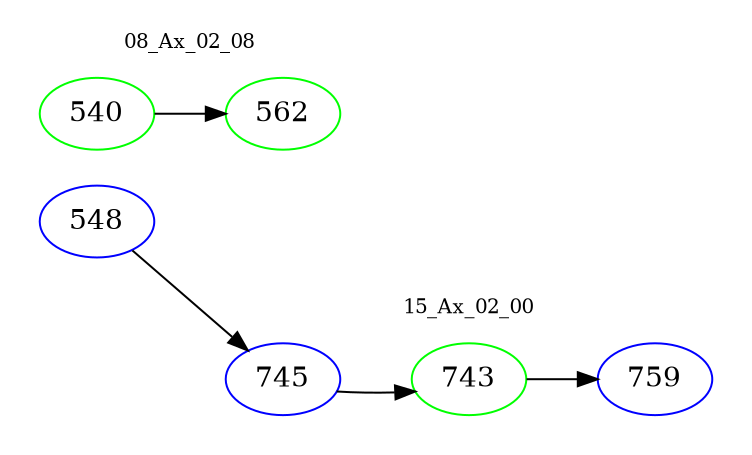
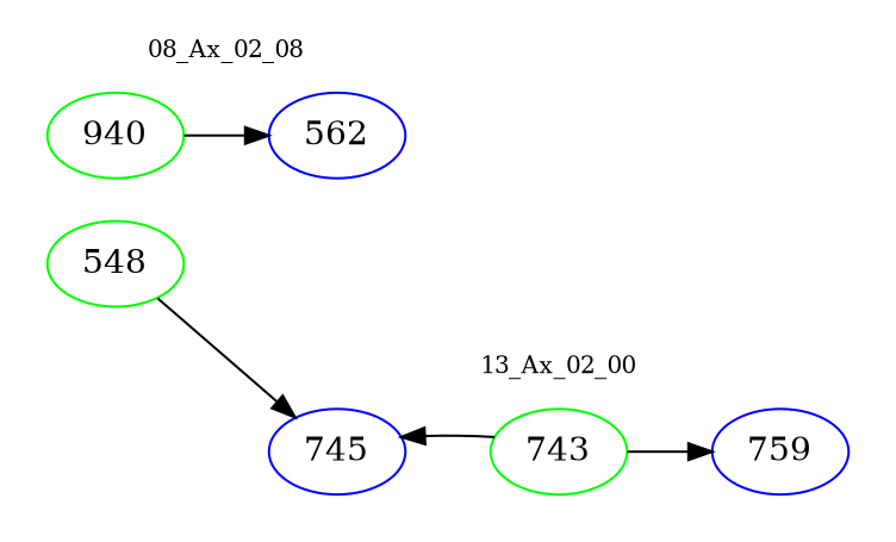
  digraph {
    rankdir=LR
    node [color=blue]
    edge [color=black]
-   n1 [label=548]
-   n2 [color=green label=540]
-   n3 [color=green label=562]
+   n1 [color=green label=548]
+   n2 [color=green label=940]
+   n3 [label=562]
    n4 [label=745]
    n5 [color=green label=743]
    n6 [label=759]
    subgraph cluster_1 {
      color=white
      fontsize=10
      label="08_Ax_02_08"
      n1
      n2
      n3
    }
    subgraph cluster_2 {
      color=white
      fontsize=10
-     label="15_Ax_02_00"
+     label="13_Ax_02_00"
      n4
      n5
      n6
    }
    n1 -> n4
    n2 -> n3
-   n4 -> n5
+   n5 -> n4
    n5 -> n6
  }
